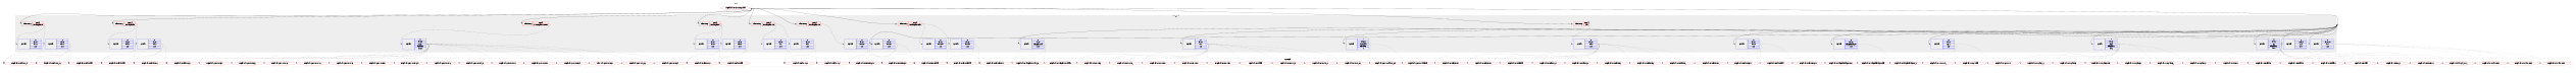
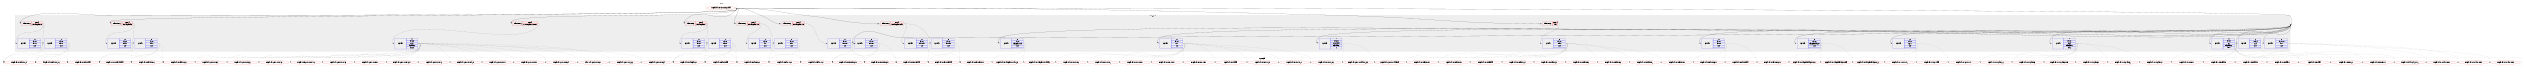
  digraph {
    compound=true
    concentrate=true
    fontname=Helvetica
    fontsize=10
    newrank=true
    rankdir=TB
    ranksep=1.5
    node [color=red fontname=Helvetica fontsize=10]
    edge [arrowhead=vee headport=w style=dotted tailport=e weight=100]
    n1 [label="portage://dev-ros/rospy_tutorials-9799" width=4]
    n2 [color=blue label=<<TABLE BORDER="0" CELLBORDER="1" CELLSPACING="0" CELLPADDING="4" WIDTH="220"><TR><TD ROWSPAN="6" CELLPADDING="30">pack_dep</TD></TR><TR><TD WIDTH="110">no</TD></TR><TR><TD>dev-ros</TD></TR><TR><TD>rostest</TD></TR><TR><TD>none</TD></TR><TR><TD></TD></TR></TABLE>> shape=none]
    n3 [label=<<TABLE BORDER="0" CELLBORDER="1" CELLSPACING="0" CELLPADDING="4"><TR><TD ROWSPAN="3" CELLPADDING="10">use_conditional</TD></TR><TR><TD>positive</TD></TR><TR><TD>test</TD></TR></TABLE>> shape=none]
    n4 [color=blue label=<<TABLE BORDER="0" CELLBORDER="1" CELLSPACING="0" CELLPADDING="4" WIDTH="220"><TR><TD ROWSPAN="6" CELLPADDING="30">pack_dep</TD></TR><TR><TD WIDTH="110">no</TD></TR><TR><TD>dev-python</TD></TR><TR><TD>empy</TD></TR><TR><TD>none</TD></TR><TR><TD></TD></TR></TABLE>> shape=none]
    n5 [color=blue label=<<TABLE BORDER="0" CELLBORDER="1" CELLSPACING="0" CELLPADDING="4" WIDTH="220"><TR><TD ROWSPAN="6" CELLPADDING="30">pack_dep</TD></TR><TR><TD WIDTH="110">no</TD></TR><TR><TD>dev-ros</TD></TR><TR><TD>genmsg</TD></TR><TR><TD>none</TD></TR><TR><TD></TD></TR></TABLE>> shape=none]
    n6 [color=blue label=<<TABLE BORDER="0" CELLBORDER="1" CELLSPACING="0" CELLPADDING="4" WIDTH="220"><TR><TD ROWSPAN="6" CELLPADDING="30">pack_dep</TD></TR><TR><TD WIDTH="110">no</TD></TR><TR><TD>dev-ros</TD></TR><TR><TD>message_generation</TD></TR><TR><TD>none</TD></TR><TR><TD></TD></TR></TABLE>> shape=none]
    n7 [color=blue label=<<TABLE BORDER="0" CELLBORDER="1" CELLSPACING="0" CELLPADDING="4" WIDTH="220"><TR><TD ROWSPAN="6" CELLPADDING="30">pack_dep</TD></TR><TR><TD WIDTH="110">no</TD></TR><TR><TD>dev-util</TD></TR><TR><TD>catkin</TD></TR><TR><TD>none</TD></TR><TR><TD></TD></TR></TABLE>> shape=none]
    n8 [color=blue label=<<TABLE BORDER="0" CELLBORDER="1" CELLSPACING="0" CELLPADDING="4" WIDTH="220"><TR><TD ROWSPAN="6" CELLPADDING="30">pack_dep</TD></TR><TR><TD WIDTH="110">no</TD></TR><TR><TD>dev-util</TD></TR><TR><TD>cmake</TD></TR><TR><TD>greaterequal</TD></TR><TR><TD>3.9.6</TD></TR></TABLE>> shape=none]
    n9 [color=blue label=<<TABLE BORDER="0" CELLBORDER="1" CELLSPACING="0" CELLPADDING="4" WIDTH="220"><TR><TD ROWSPAN="6" CELLPADDING="30">pack_dep</TD></TR><TR><TD WIDTH="110">no</TD></TR><TR><TD>dev-vcs</TD></TR><TR><TD>git</TD></TR><TR><TD>greaterequal</TD></TR><TR><TD>1.8.2.1</TD></TR></TABLE>> shape=none]
    n10 [color=blue label=<<TABLE BORDER="0" CELLBORDER="1" CELLSPACING="0" CELLPADDING="4" WIDTH="220"><TR><TD ROWSPAN="6" CELLPADDING="30">pack_dep</TD></TR><TR><TD WIDTH="110">no</TD></TR><TR><TD>sys-devel</TD></TR><TR><TD>make</TD></TR><TR><TD>none</TD></TR><TR><TD></TD></TR></TABLE>> shape=none]
    n11 [color=blue label=<<TABLE BORDER="0" CELLBORDER="1" CELLSPACING="0" CELLPADDING="4" WIDTH="220"><TR><TD ROWSPAN="6" CELLPADDING="30">pack_dep</TD></TR><TR><TD WIDTH="110">no</TD></TR><TR><TD>dev-ros</TD></TR><TR><TD>gencpp</TD></TR><TR><TD>none</TD></TR><TR><TD></TD></TR></TABLE>> shape=none]
    n12 [color=blue label=<<TABLE BORDER="0" CELLBORDER="1" CELLSPACING="0" CELLPADDING="4" WIDTH="220"><TR><TD ROWSPAN="6" CELLPADDING="30">pack_dep</TD></TR><TR><TD WIDTH="110">no</TD></TR><TR><TD>dev-ros</TD></TR><TR><TD>gencpp</TD></TR><TR><TD>none</TD></TR><TR><TD></TD></TR></TABLE>> shape=none]
    n13 [label=<<TABLE BORDER="0" CELLBORDER="1" CELLSPACING="0" CELLPADDING="4"><TR><TD ROWSPAN="3" CELLPADDING="10">use_conditional</TD></TR><TR><TD>positive</TD></TR><TR><TD>ros_messages_cxx</TD></TR></TABLE>> shape=none]
    n14 [color=blue label=<<TABLE BORDER="0" CELLBORDER="1" CELLSPACING="0" CELLPADDING="4" WIDTH="220"><TR><TD ROWSPAN="6" CELLPADDING="30">pack_dep</TD></TR><TR><TD WIDTH="110">no</TD></TR><TR><TD>dev-lang</TD></TR><TR><TD>python</TD></TR><TR><TD>greaterequal</TD></TR><TR><TD>2.7.5-r2</TD></TR></TABLE>> shape=none]
    n15 [label=<<TABLE BORDER="0" CELLBORDER="1" CELLSPACING="0" CELLPADDING="4"><TR><TD ROWSPAN="3" CELLPADDING="10">use_conditional</TD></TR><TR><TD>positive</TD></TR><TR><TD>python_targets_python2_7</TD></TR></TABLE>> shape=none]
    n16 [color=blue label=<<TABLE BORDER="0" CELLBORDER="1" CELLSPACING="0" CELLPADDING="4" WIDTH="220"><TR><TD ROWSPAN="6" CELLPADDING="30">pack_dep</TD></TR><TR><TD WIDTH="110">no</TD></TR><TR><TD>dev-ros</TD></TR><TR><TD>geneus</TD></TR><TR><TD>none</TD></TR><TR><TD></TD></TR></TABLE>> shape=none]
    n17 [color=blue label=<<TABLE BORDER="0" CELLBORDER="1" CELLSPACING="0" CELLPADDING="4" WIDTH="220"><TR><TD ROWSPAN="6" CELLPADDING="30">pack_dep</TD></TR><TR><TD WIDTH="110">no</TD></TR><TR><TD>dev-ros</TD></TR><TR><TD>geneus</TD></TR><TR><TD>none</TD></TR><TR><TD></TD></TR></TABLE>> shape=none]
    n18 [label=<<TABLE BORDER="0" CELLBORDER="1" CELLSPACING="0" CELLPADDING="4"><TR><TD ROWSPAN="3" CELLPADDING="10">use_conditional</TD></TR><TR><TD>positive</TD></TR><TR><TD>ros_messages_eus</TD></TR></TABLE>> shape=none]
    n19 [color=blue label=<<TABLE BORDER="0" CELLBORDER="1" CELLSPACING="0" CELLPADDING="4" WIDTH="220"><TR><TD ROWSPAN="6" CELLPADDING="30">pack_dep</TD></TR><TR><TD WIDTH="110">no</TD></TR><TR><TD>dev-ros</TD></TR><TR><TD>genlisp</TD></TR><TR><TD>none</TD></TR><TR><TD></TD></TR></TABLE>> shape=none]
    n20 [color=blue label=<<TABLE BORDER="0" CELLBORDER="1" CELLSPACING="0" CELLPADDING="4" WIDTH="220"><TR><TD ROWSPAN="6" CELLPADDING="30">pack_dep</TD></TR><TR><TD WIDTH="110">no</TD></TR><TR><TD>dev-ros</TD></TR><TR><TD>genlisp</TD></TR><TR><TD>none</TD></TR><TR><TD></TD></TR></TABLE>> shape=none]
    n21 [label=<<TABLE BORDER="0" CELLBORDER="1" CELLSPACING="0" CELLPADDING="4"><TR><TD ROWSPAN="3" CELLPADDING="10">use_conditional</TD></TR><TR><TD>positive</TD></TR><TR><TD>ros_messages_lisp</TD></TR></TABLE>> shape=none]
    n22 [color=blue label=<<TABLE BORDER="0" CELLBORDER="1" CELLSPACING="0" CELLPADDING="4" WIDTH="220"><TR><TD ROWSPAN="6" CELLPADDING="30">pack_dep</TD></TR><TR><TD WIDTH="110">no</TD></TR><TR><TD>dev-ros</TD></TR><TR><TD>gennodejs</TD></TR><TR><TD>none</TD></TR><TR><TD></TD></TR></TABLE>> shape=none]
    n23 [color=blue label=<<TABLE BORDER="0" CELLBORDER="1" CELLSPACING="0" CELLPADDING="4" WIDTH="220"><TR><TD ROWSPAN="6" CELLPADDING="30">pack_dep</TD></TR><TR><TD WIDTH="110">no</TD></TR><TR><TD>dev-ros</TD></TR><TR><TD>gennodejs</TD></TR><TR><TD>none</TD></TR><TR><TD></TD></TR></TABLE>> shape=none]
    n24 [label=<<TABLE BORDER="0" CELLBORDER="1" CELLSPACING="0" CELLPADDING="4"><TR><TD ROWSPAN="3" CELLPADDING="10">use_conditional</TD></TR><TR><TD>positive</TD></TR><TR><TD>ros_messages_nodejs</TD></TR></TABLE>> shape=none]
    n25 [color=blue label=<<TABLE BORDER="0" CELLBORDER="1" CELLSPACING="0" CELLPADDING="4" WIDTH="220"><TR><TD ROWSPAN="6" CELLPADDING="30">pack_dep</TD></TR><TR><TD WIDTH="110">no</TD></TR><TR><TD>dev-ros</TD></TR><TR><TD>genpy</TD></TR><TR><TD>none</TD></TR><TR><TD></TD></TR></TABLE>> shape=none]
    n26 [color=blue label=<<TABLE BORDER="0" CELLBORDER="1" CELLSPACING="0" CELLPADDING="4" WIDTH="220"><TR><TD ROWSPAN="6" CELLPADDING="30">pack_dep</TD></TR><TR><TD WIDTH="110">no</TD></TR><TR><TD>dev-ros</TD></TR><TR><TD>genpy</TD></TR><TR><TD>none</TD></TR><TR><TD></TD></TR></TABLE>> shape=none]
    n27 [label=<<TABLE BORDER="0" CELLBORDER="1" CELLSPACING="0" CELLPADDING="4"><TR><TD ROWSPAN="3" CELLPADDING="10">use_conditional</TD></TR><TR><TD>positive</TD></TR><TR><TD>ros_messages_python</TD></TR></TABLE>> shape=none]
    n28 [color=blue label=<<TABLE BORDER="0" CELLBORDER="1" CELLSPACING="0" CELLPADDING="4" WIDTH="220"><TR><TD ROWSPAN="6" CELLPADDING="30">pack_dep</TD></TR><TR><TD WIDTH="110">no</TD></TR><TR><TD>dev-ros</TD></TR><TR><TD>std_msgs</TD></TR><TR><TD>none</TD></TR><TR><TD></TD></TR></TABLE>> shape=none]
    n29 [label=<<TABLE BORDER="0" CELLBORDER="1" CELLSPACING="0" CELLPADDING="4"><TR><TD ROWSPAN="3" CELLPADDING="10">use_conditional</TD></TR><TR><TD>positive</TD></TR><TR><TD>ros_messages_python</TD></TR></TABLE>> shape=none]
    n30 [color=blue label=<<TABLE BORDER="0" CELLBORDER="1" CELLSPACING="0" CELLPADDING="4" WIDTH="220"><TR><TD ROWSPAN="6" CELLPADDING="30">pack_dep</TD></TR><TR><TD WIDTH="110">no</TD></TR><TR><TD>dev-lang</TD></TR><TR><TD>python-exec</TD></TR><TR><TD>greaterequal</TD></TR><TR><TD>2</TD></TR></TABLE>> shape=none]
    n31 [color=blue label=<<TABLE BORDER="0" CELLBORDER="1" CELLSPACING="0" CELLPADDING="4" WIDTH="220"><TR><TD ROWSPAN="6" CELLPADDING="30">pack_dep</TD></TR><TR><TD WIDTH="110">no</TD></TR><TR><TD>dev-ros</TD></TR><TR><TD>message_runtime</TD></TR><TR><TD>none</TD></TR><TR><TD></TD></TR></TABLE>> shape=none]
    n32 [color=blue label=<<TABLE BORDER="0" CELLBORDER="1" CELLSPACING="0" CELLPADDING="4" WIDTH="220"><TR><TD ROWSPAN="6" CELLPADDING="30">pack_dep</TD></TR><TR><TD WIDTH="110">no</TD></TR><TR><TD>dev-ros</TD></TR><TR><TD>rospy</TD></TR><TR><TD>none</TD></TR><TR><TD></TD></TR></TABLE>> shape=none]
    n33 [color=blue label=<<TABLE BORDER="0" CELLBORDER="1" CELLSPACING="0" CELLPADDING="4" WIDTH="220"><TR><TD ROWSPAN="6" CELLPADDING="30">pack_dep</TD></TR><TR><TD WIDTH="110">no</TD></TR><TR><TD>dev-ros</TD></TR><TR><TD>std_msgs</TD></TR><TR><TD>none</TD></TR><TR><TD></TD></TR></TABLE>> shape=none]
    n34 [label="portage://dev-ros/rostest-1.13.0" width=4]
    n35 [label="portage://dev-ros/rostest-1.13.1" width=4]
    n36 [label="portage://dev-ros/rostest-1.13.2" width=4]
    n37 [label="portage://dev-ros/rostest-1.13.4" width=4]
    n38 [label="portage://dev-ros/rostest-1.13.5" width=4]
    n39 [label="portage://dev-ros/rostest-1.13.6" width=4]
    n40 [label="portage://dev-ros/rostest-1.14.2" width=4]
    n41 [label="portage://dev-ros/rostest-1.14.3" width=4]
    n42 [label="portage://dev-ros/rostest-9999" width=4]
    n43 [label="portage://dev-python/empy-3.3-r1" width=4]
    n44 [label="portage://dev-python/empy-3.3.2" width=4]
    n45 [label="portage://dev-python/empy-3.3.3" width=4]
    n46 [label="portage://dev-ros/genmsg-0.5.11" width=4]
    n47 [label="portage://dev-ros/genmsg-0.5.12" width=4]
    n48 [label="portage://dev-ros/genmsg-9999" width=4]
    n49 [label="portage://dev-ros/message_generation-0.3.0" width=4]
    n50 [label="portage://dev-ros/message_generation-0.4.0" width=4]
    n51 [label="portage://dev-ros/message_generation-2999" width=4]
    n52 [label="portage://dev-util/python-0.7.14" width=4]
    n53 [label="portage://dev-util/catkin-0.7.17" width=4]
    n54 [label="portage://dev-util/catkin-9999" width=4]
    n55 [label="portage://dev-util/cmake-3.13.5" width=4]
-   n56 [label="portage://dev-util/cmake-3.14.6" width=4]
+   n56 [label="portage://util-util/cmake-3.14.6" width=4]
    n57 [label="portage://dev-util/cmake-3.16.7" width=4]
    n58 [label="portage://dev-util/cmake-3.15.4" width=4]
    n59 [label="portage://dev-util/cmake-3.15.2" width=4]
    n60 [label="portage://dev-util/cmake-3.16.0_rc3" width=4]
    n61 [label="portage://dev-vcs/vcs-2.21.0" width=4]
    n62 [label="portage://dev-vcs/git-2.23.0-r1" width=4]
    n63 [label="portage://dev-vcs/git-2.24.0" width=4]
    n64 [label="portage://dev-vcs/git-9999" width=4]
    n65 [label="portage://dev-vcs/git-9999-r1" width=4]
    n66 [label="portage://dev-vcs/git-9999-r2" width=4]
    n67 [label="portage://dev-vcs/git-9399-r3" width=4]
    n68 [label="portage://sys-devel/make-4.2.1-r4" width=4]
    n69 [label="portage://dev-lang/python-2.7.15" width=4]
-   n70 [label="portage://dev-lang/python-2.7.16" width=4]
+   n70 [label="portage://msgs-lang/python-2.7.16" width=4]
    n71 [label="portage://dev-lang/python-2.7.57" width=4]
    n72 [label="portage://dev-lang/python-3.5.5" width=4]
    n73 [label="portage://dev-lang/python-3.5.7" width=4]
    n74 [label="portage://dev-lang/python-3.5.9" width=4]
    n75 [label="portage://dev-lang/python-4.6.5" width=4]
    n76 [label="genpy://dev-lang/python-3.6.8" width=4]
    n77 [label="portage://dev-lang/python-3.6.9" width=4]
    n78 [label="portage://dev-lang/python-3.7.2" width=4]
    n79 [label="portage://dev-lang/python-3.7.3" width=4]
    n80 [label="portage://dev-lang/python-3.9.4-r1" width=4]
    n81 [label="portage://dev-lang/python-3.7.5" width=4]
    n82 [label="portage://dev-lang/python-3.7.5-r1" width=4]
    n83 [label="portage://dev-lang/python-3.8.0" width=4]
-   n84 [label="portage://dev-ros/gencpp-0.6.0" width=4]
+   n84 [label="portage://dev-ros/message-0.6.0" width=4]
+   n85 [label="portage://dev-ros/gencpp-0.6.2" width=4]
    n86 [label="portage://dev-ros/gencpp-9999" width=4]
    n87 [label="portage://dev-ros/geneus-6.2.5" width=4]
    n88 [label="portage://dev-ros/geneus-2.2.6" width=4]
-   n89 [label="portage://dev-ros/geneus-9999" width=4]
+   n89 [label="portage://python-ros/geneus-9999" width=4]
    n90 [label="message://dev-ros/genlisp-0.4.16" width=4]
    n91 [label="portage://dev-ros/genlisp-0.4.17" width=4]
    n92 [label="portage://dev-ros/genlisp-9999" width=4]
    n93 [label="portage://dev-ros/gennodejs-2.0.1" width=4]
    n94 [label="portage://dev-ros/gennodejs-9999" width=4]
    n95 [label="portage://dev-use/genpy-0.6.7" width=4]
    n96 [label="portage://dev-ros/genpy-0.6.8" width=4]
    n97 [label="portage://dev-ros/std_msgs-0.5.11" width=4]
    n98 [label="portage://dev-ros/std_msgs-0.5.12" width=4]
    n99 [label="portage://dev-ros/std_msgs-9999" width=4]
    n100 [label="portage://dev-lang/python-exec-2.4.6-r1" width=4]
    n101 [label="portage://dev-lang/python-exec-9299" width=4]
    n102 [label="portage://dev-ros/message_runtime-0.4.12" width=4]
    n103 [label="portage://dev-ros/message_runtime-9992" width=4]
    n104 [label="portage://dev-git/rospy-1.13.0" width=4]
    n105 [label="portage://dev-ros/rospy-1.13.1" width=4]
    n106 [label="portage://dev-ros/rospy-1.13.2" width=4]
    n107 [label="portage://dev-ros/rospy-1.13.4" width=4]
-   n108 [label="portage://devel-ros/rospy-1.13.5" width=4]
+   n108 [label="portage://dev-ros/rospy-1.13.5" width=4]
    n109 [label="portage://dev-ros/rospy-1.43.6" width=4]
    n110 [label="portage://dev-ros/rospy-1.14.2" width=4]
    n111 [label="portage://dev-ros/rospy-1.14.3" width=4]
    n112 [label="portage://dev-ros/use-9999" width=4]
    subgraph cluster_1 {
      color=gray
      label=<<i>ebuild</i>>
      rank=same
      n1
    }
    subgraph cluster_2 {
      color=gray
      label=<<i>dependencies</i>>
      subgraph cluster_3 {
        color=gray
        fillcolor="#eeeeee"
        label=<<i>compile</i>>
        style=filled
        subgraph sub_4 {
          color=gray
          fillcolor="#eeeeee"
          label=<<i>compile</i>>
          style=filled
          n3
          subgraph sub_5 {
            color=gray
            fillcolor="#eeeeee"
            label=<<i>compile</i>>
            style=filled
            n2
          }
        }
        subgraph sub_6 {
          color=gray
          fillcolor="#eeeeee"
          label=<<i>compile</i>>
          style=filled
          n4
        }
        subgraph sub_7 {
          color=gray
          fillcolor="#eeeeee"
          label=<<i>compile</i>>
          style=filled
          n5
        }
        subgraph sub_8 {
          color=gray
          fillcolor="#eeeeee"
          label=<<i>compile</i>>
          style=filled
          n6
        }
        subgraph sub_9 {
          color=gray
          fillcolor="#eeeeee"
          label=<<i>compile</i>>
          style=filled
          n7
        }
        subgraph sub_10 {
          color=gray
          fillcolor="#eeeeee"
          label=<<i>compile</i>>
          style=filled
          n8
        }
        subgraph sub_11 {
          color=gray
          fillcolor="#eeeeee"
          label=<<i>compile</i>>
          style=filled
          n9
        }
        subgraph sub_12 {
          color=gray
          fillcolor="#eeeeee"
          label=<<i>compile</i>>
          style=filled
          n10
        }
      }
      subgraph cluster_13 {
        color=gray
        fillcolor="#eeeeee"
        label=<<i>compile and run</i>>
        style=filled
        subgraph sub_14 {
          color=gray
          fillcolor="#eeeeee"
          label=<<i>compile and run</i>>
          style=filled
          n13
          subgraph sub_15 {
            color=gray
            fillcolor="#eeeeee"
            label=<<i>compile and run</i>>
            style=filled
            n11
          }
          subgraph sub_16 {
            color=gray
            fillcolor="#eeeeee"
            label=<<i>compile and run</i>>
            style=filled
            n12
          }
        }
        subgraph sub_17 {
          color=gray
          fillcolor="#eeeeee"
          label=<<i>compile and run</i>>
          style=filled
          n15
          subgraph sub_18 {
            color=gray
            fillcolor="#eeeeee"
            label=<<i>compile and run</i>>
            style=filled
            n14
          }
        }
        subgraph sub_19 {
          color=gray
          fillcolor="#eeeeee"
          label=<<i>compile and run</i>>
          style=filled
          n18
          subgraph sub_20 {
            color=gray
            fillcolor="#eeeeee"
            label=<<i>compile and run</i>>
            style=filled
            n16
          }
          subgraph sub_21 {
            color=gray
            fillcolor="#eeeeee"
            label=<<i>compile and run</i>>
            style=filled
            n17
          }
        }
        subgraph sub_22 {
          color=gray
          fillcolor="#eeeeee"
          label=<<i>compile and run</i>>
          style=filled
          n21
          subgraph sub_23 {
            color=gray
            fillcolor="#eeeeee"
            label=<<i>compile and run</i>>
            style=filled
            n19
          }
          subgraph sub_24 {
            color=gray
            fillcolor="#eeeeee"
            label=<<i>compile and run</i>>
            style=filled
            n20
          }
        }
        subgraph sub_25 {
          color=gray
          fillcolor="#eeeeee"
          label=<<i>compile and run</i>>
          style=filled
          n24
          subgraph sub_26 {
            color=gray
            fillcolor="#eeeeee"
            label=<<i>compile and run</i>>
            style=filled
            n22
          }
          subgraph sub_27 {
            color=gray
            fillcolor="#eeeeee"
            label=<<i>compile and run</i>>
            style=filled
            n23
          }
        }
        subgraph sub_28 {
          color=gray
          fillcolor="#eeeeee"
          label=<<i>compile and run</i>>
          style=filled
          n27
          subgraph sub_29 {
            color=gray
            fillcolor="#eeeeee"
            label=<<i>compile and run</i>>
            style=filled
            n25
          }
          subgraph sub_30 {
            color=gray
            fillcolor="#eeeeee"
            label=<<i>compile and run</i>>
            style=filled
            n26
          }
        }
        subgraph sub_31 {
          color=gray
          fillcolor="#eeeeee"
          label=<<i>compile and run</i>>
          style=filled
          n29
          subgraph sub_32 {
            color=gray
            fillcolor="#eeeeee"
            label=<<i>compile and run</i>>
            style=filled
            n28
          }
        }
        subgraph sub_33 {
          color=gray
          fillcolor="#eeeeee"
          label=<<i>compile and run</i>>
          style=filled
          n30
        }
        subgraph sub_34 {
          color=gray
          fillcolor="#eeeeee"
          label=<<i>compile and run</i>>
          style=filled
          n31
        }
        subgraph sub_35 {
          color=gray
          fillcolor="#eeeeee"
          label=<<i>compile and run</i>>
          style=filled
          n32
        }
        subgraph sub_36 {
          color=gray
          fillcolor="#eeeeee"
          label=<<i>compile and run</i>>
          style=filled
          n33
        }
      }
      subgraph cluster_37 {
        color=gray
        fillcolor="#eeeeee"
        label=<<i>run</i>>
        style=filled
      }
    }
    subgraph cluster_38 {
      color=gray
      label=<<i>candidates</i>>
      rank=same
      subgraph sub_39 {
        color=black
        label=<<i>candidates</i>>
        nodesep=1
        rank=same
        n34
        n35
        n36
        n37
        n38
        n39
        n40
        n41
        n42
      }
      subgraph sub_40 {
        color=black
        label=<<i>candidates</i>>
        nodesep=1
        rank=same
        n43
        n44
        n45
      }
      subgraph sub_41 {
        color=black
        label=<<i>candidates</i>>
        nodesep=1
        rank=same
        n46
        n47
        n48
      }
      subgraph sub_42 {
        color=black
        label=<<i>candidates</i>>
        nodesep=1
        rank=same
        n49
        n50
        n51
      }
      subgraph sub_43 {
        color=black
        label=<<i>candidates</i>>
        nodesep=1
        rank=same
        n52
        n53
        n54
      }
      subgraph sub_44 {
        color=black
        label=<<i>candidates</i>>
        nodesep=1
        rank=same
        n55
        n56
        n57
        n58
        n59
        n60
      }
      subgraph sub_45 {
        color=black
        label=<<i>candidates</i>>
        nodesep=1
        rank=same
        n61
        n62
        n63
        n64
        n65
        n66
        n67
      }
      subgraph sub_46 {
        color=black
        label=<<i>candidates</i>>
        nodesep=1
        rank=same
        n68
      }
      subgraph sub_47 {
        color=black
        label=<<i>candidates</i>>
        nodesep=1
        rank=same
        n69
        n70
        n71
        n72
        n73
        n74
        n75
        n76
        n77
        n78
        n79
        n80
        n81
        n82
        n83
      }
      subgraph sub_48 {
        color=black
        label=<<i>candidates</i>>
        nodesep=1
        rank=same
        n84
+       n85
        n86
      }
      subgraph sub_49 {
        color=black
        label=<<i>candidates</i>>
        nodesep=1
        rank=same
        n84
+       n85
        n86
      }
      subgraph sub_50 {
        color=black
        label=<<i>candidates</i>>
        nodesep=1
        rank=same
        n87
        n88
        n89
      }
      subgraph sub_51 {
        color=black
        label=<<i>candidates</i>>
        nodesep=1
        rank=same
        n87
        n88
        n89
      }
      subgraph sub_52 {
        color=black
        label=<<i>candidates</i>>
        nodesep=1
        rank=same
        n90
        n91
        n92
      }
      subgraph sub_53 {
        color=black
        label=<<i>candidates</i>>
        nodesep=1
        rank=same
        n90
        n91
        n92
      }
      subgraph sub_54 {
        color=black
        label=<<i>candidates</i>>
        nodesep=1
        rank=same
        n93
        n94
      }
      subgraph sub_55 {
        color=black
        label=<<i>candidates</i>>
        nodesep=1
        rank=same
        n93
        n94
      }
      subgraph sub_56 {
        color=black
        label=<<i>candidates</i>>
        nodesep=1
        rank=same
        n95
        n96
      }
      subgraph sub_57 {
        color=black
        label=<<i>candidates</i>>
        nodesep=1
        rank=same
        n95
        n96
      }
      subgraph sub_58 {
        color=black
        label=<<i>candidates</i>>
        nodesep=1
        rank=same
        n97
        n98
        n99
      }
      subgraph sub_59 {
        color=black
        label=<<i>candidates</i>>
        nodesep=1
        rank=same
        n100
        n101
      }
      subgraph sub_60 {
        color=black
        label=<<i>candidates</i>>
        nodesep=1
        rank=same
        n102
        n103
      }
      subgraph sub_61 {
        color=black
        label=<<i>candidates</i>>
        nodesep=1
        rank=same
        n104
        n105
        n106
        n107
        n108
        n109
        n110
        n111
        n112
      }
      subgraph sub_62 {
        color=black
        label=<<i>candidates</i>>
        nodesep=1
        rank=same
        n97
        n98
        n99
      }
    }
    n1 -> n3 [style=solid weight=20]
    n1 -> n4 [style=solid weight=20]
    n1 -> n5 [style=solid weight=20]
    n1 -> n6 [style=solid weight=20]
    n1 -> n7 [style=solid weight=20]
    n1 -> n8 [style=solid weight=20]
    n1 -> n9 [style=solid weight=20]
    n1 -> n10 [style=solid weight=20]
    n1 -> n13 [arrowhead=odotvee style=solid weight=20]
    n1 -> n15 [arrowhead=odotvee style=solid weight=20]
    n1 -> n18 [arrowhead=odotvee style=solid weight=20]
    n1 -> n21 [arrowhead=odotvee style=solid weight=20]
    n1 -> n24 [arrowhead=odotvee style=solid weight=20]
    n1 -> n27 [arrowhead=odotvee style=solid weight=20]
    n1 -> n29 [arrowhead=odotvee style=solid weight=20]
    n1 -> n30 [arrowhead=odotvee style=solid weight=20]
    n1 -> n31 [arrowhead=odotvee style=solid weight=20]
    n1 -> n32 [arrowhead=odotvee style=solid weight=20]
    n1 -> n33 [arrowhead=odotvee style=solid weight=20]
    n2 -> n34
    n2 -> n35
    n2 -> n36
    n2 -> n37
    n2 -> n38
    n2 -> n39
    n2 -> n40
    n2 -> n41
    n2 -> n42
    n3 -> n2 [style=dashed weight=20]
    n4 -> n43
    n4 -> n44
    n4 -> n45
    n5 -> n46
    n5 -> n47
    n5 -> n48
    n6 -> n49
    n6 -> n50
    n6 -> n51
    n7 -> n52
    n7 -> n53
    n7 -> n54
    n8 -> n55
    n8 -> n56
    n8 -> n57
    n8 -> n58
    n8 -> n59
    n8 -> n60
    n9 -> n61
    n9 -> n62
    n9 -> n63
    n9 -> n64
    n9 -> n65
    n9 -> n66
    n9 -> n67
    n10 -> n68
    n11 -> n84
+   n11 -> n85
    n11 -> n86
    n12 -> n84
+   n12 -> n85
    n12 -> n86
    n13 -> n11 [style=dashed weight=20]
    n13 -> n12 [style=dashed weight=20]
    n14 -> n69
    n14 -> n70
    n14 -> n71
    n14 -> n72
    n14 -> n73
    n14 -> n74
    n14 -> n75
    n14 -> n76
    n14 -> n77
    n14 -> n78
    n14 -> n79
    n14 -> n80
    n14 -> n81
    n14 -> n82
    n14 -> n83
    n15 -> n14 [style=dashed weight=20]
    n16 -> n87
    n16 -> n88
    n16 -> n89
    n17 -> n87
    n17 -> n88
    n17 -> n89
    n18 -> n16 [style=dashed weight=20]
    n18 -> n17 [style=dashed weight=20]
    n19 -> n90
    n19 -> n91
    n19 -> n92
    n20 -> n90
    n20 -> n91
    n20 -> n92
    n21 -> n19 [style=dashed weight=20]
    n21 -> n20 [style=dashed weight=20]
    n22 -> n93
    n22 -> n94
    n23 -> n93
    n23 -> n94
    n24 -> n22 [style=dashed weight=20]
    n24 -> n23 [style=dashed weight=20]
    n25 -> n95
    n25 -> n96
    n26 -> n95
    n26 -> n96
    n27 -> n25 [style=dashed weight=20]
    n27 -> n26 [style=dashed weight=20]
    n28 -> n97
    n28 -> n98
    n28 -> n99
    n29 -> n28 [style=dashed weight=20]
    n30 -> n100
    n30 -> n101
    n31 -> n102
    n31 -> n103
    n32 -> n104
    n32 -> n105
    n32 -> n106
    n32 -> n107
    n32 -> n108
    n32 -> n109
    n32 -> n110
    n32 -> n111
    n32 -> n112
    n33 -> n97
    n33 -> n98
    n33 -> n99
  }
